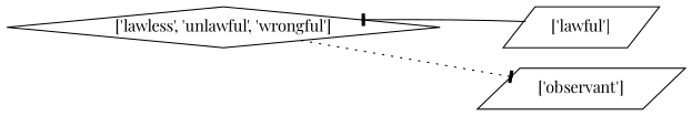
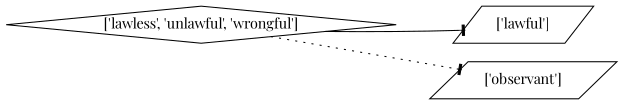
  strict digraph {
    fontname="Playfair Display"
    rankdir=LR
    node [fontname="Playfair Display" shape=parallelogram]
    edge [arrowhead=tee fontname="Playfair Display"]
    "['lawless', 'unlawful', 'wrongful']" [shape=diamond]
    "['lawful']"
    "['observant']"
    "['lawless', 'unlawful', 'wrongful']" -> "['observant']" [style=dotted]
-   "['lawful']" -> "['lawless', 'unlawful', 'wrongful']" [style=solid]
+   "['lawless', 'unlawful', 'wrongful']" -> "['lawful']" [style=solid]
  }
